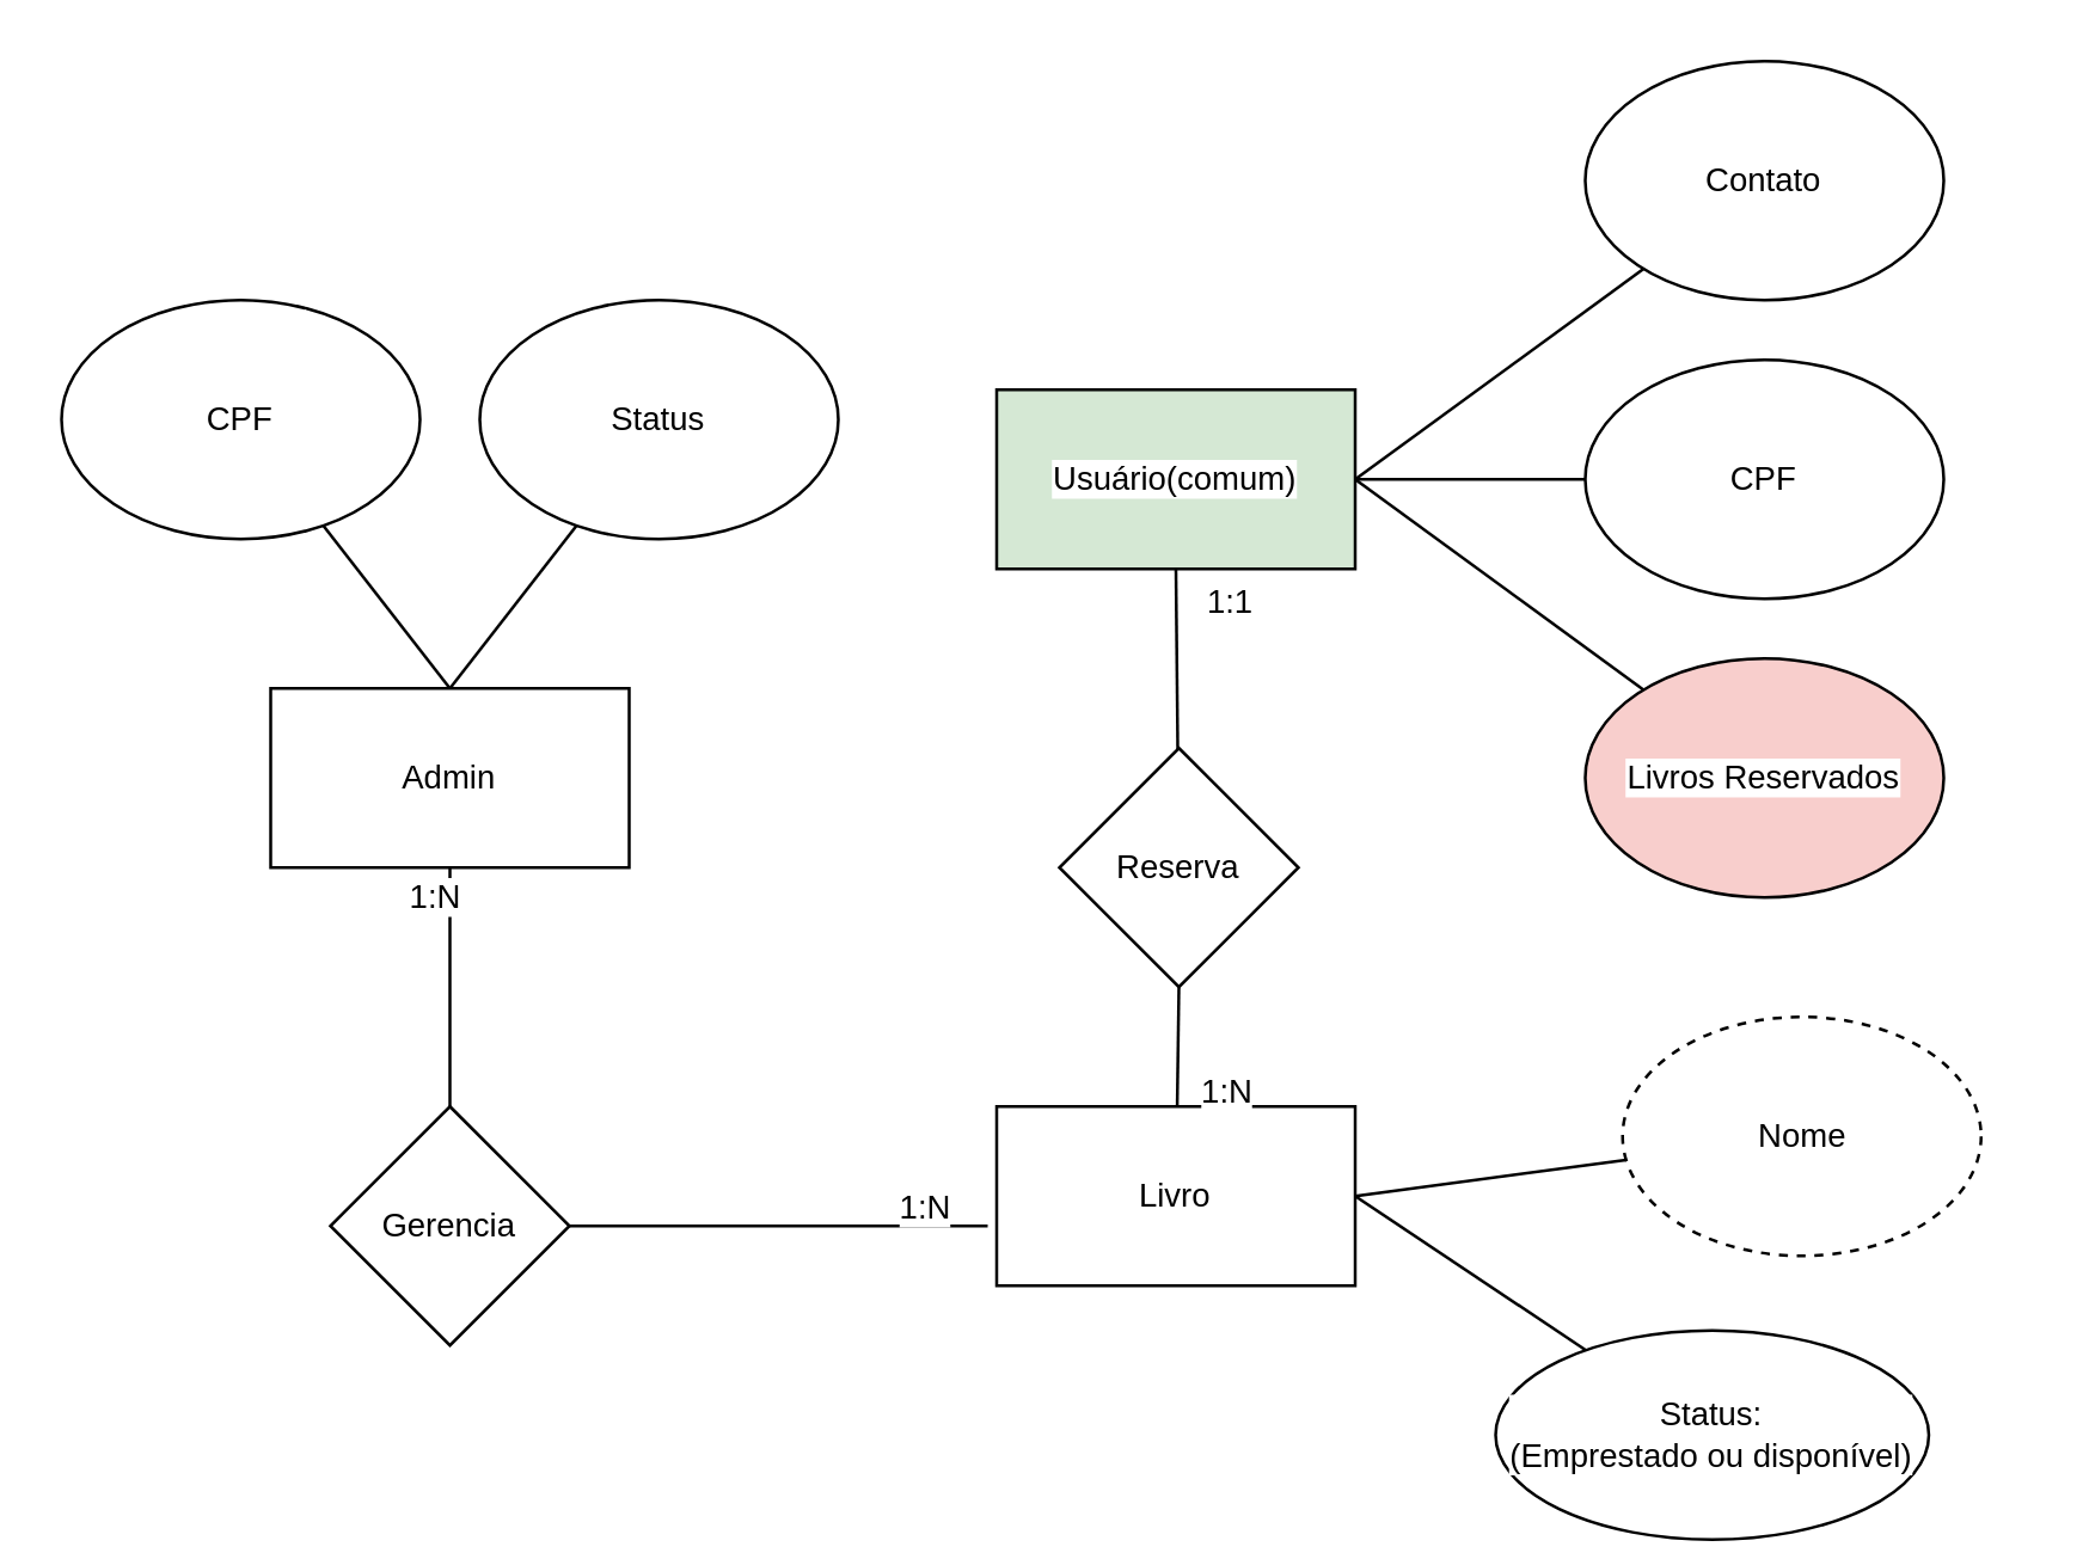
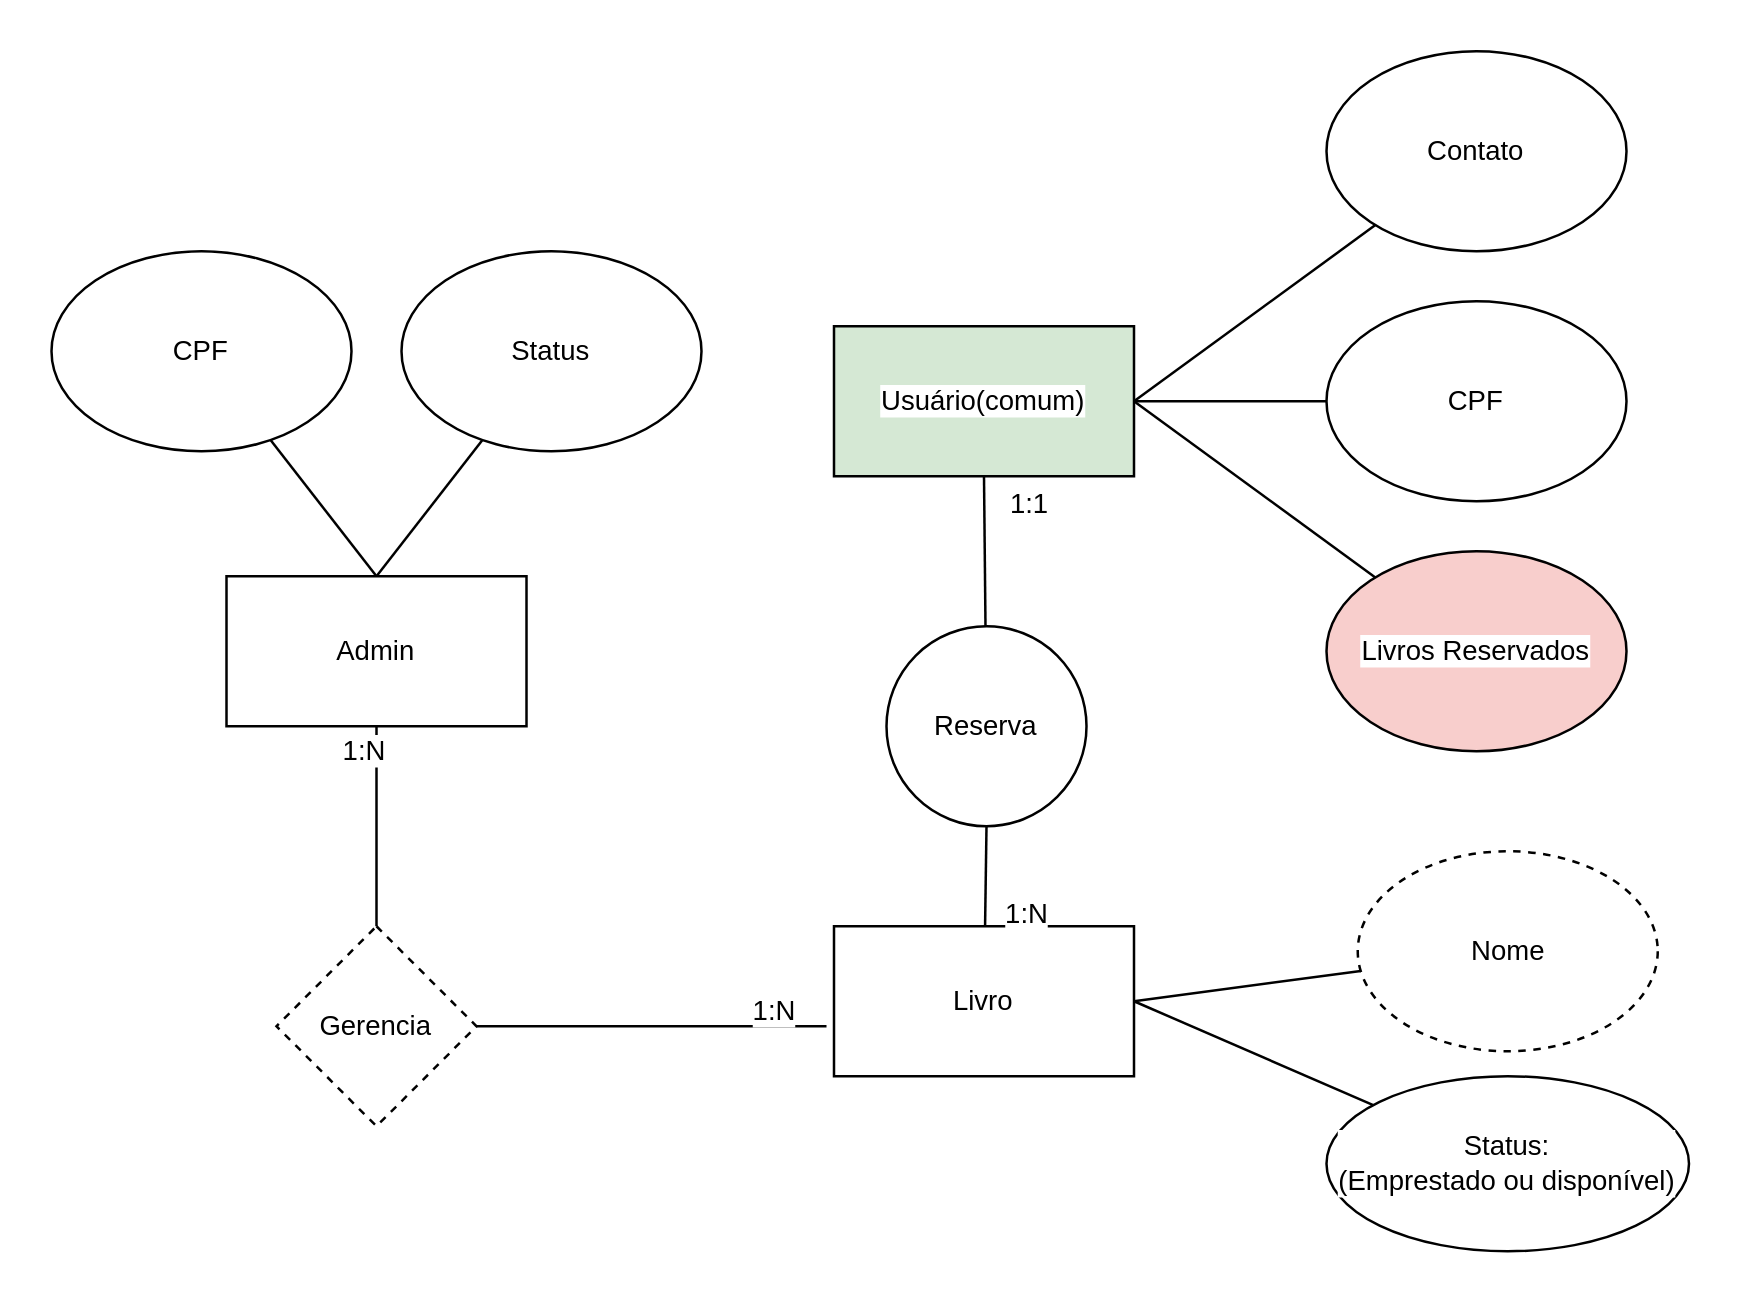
  <mxCell id="0" />
  <mxCell id="1" parent="0" />
  <mxCell id="2" style="edgeStyle=none;shape=connector;rounded=0;orthogonalLoop=1;jettySize=auto;html=1;exitX=0.5;exitY=1;exitDx=0;exitDy=0;strokeColor=default;align=center;verticalAlign=middle;fontFamily=Helvetica;fontSize=11;fontColor=default;labelBackgroundColor=default;endArrow=none;endFill=0;" edge="1" parent="1" source="7" target="13"><mxGeometry relative="1" as="geometry" /></mxCell>
  <mxCell id="3" value="1:1" style="edgeLabel;html=1;align=center;verticalAlign=middle;resizable=0;points=[];fontFamily=Helvetica;fontSize=11;fontColor=default;labelBackgroundColor=default;" vertex="1" connectable="0" parent="2"><mxGeometry x="-0.262" y="-3" relative="1" as="geometry"><mxPoint x="20" y="-12" as="offset" /></mxGeometry></mxCell>
  <mxCell id="4" style="edgeStyle=none;shape=connector;rounded=0;orthogonalLoop=1;jettySize=auto;html=1;exitX=1;exitY=0.5;exitDx=0;exitDy=0;strokeColor=default;align=center;verticalAlign=middle;fontFamily=Helvetica;fontSize=11;fontColor=default;labelBackgroundColor=default;endArrow=none;endFill=0;" edge="1" parent="1" source="7" target="17"><mxGeometry relative="1" as="geometry" /></mxCell>
  <mxCell id="5" style="edgeStyle=none;shape=connector;rounded=0;orthogonalLoop=1;jettySize=auto;html=1;exitX=1;exitY=0.5;exitDx=0;exitDy=0;strokeColor=default;align=center;verticalAlign=middle;fontFamily=Helvetica;fontSize=11;fontColor=default;labelBackgroundColor=default;endArrow=none;endFill=0;" edge="1" parent="1" source="7" target="16"><mxGeometry relative="1" as="geometry" /></mxCell>
  <mxCell id="6" style="edgeStyle=none;shape=connector;rounded=0;orthogonalLoop=1;jettySize=auto;html=1;exitX=1;exitY=0.5;exitDx=0;exitDy=0;strokeColor=default;align=center;verticalAlign=middle;fontFamily=Helvetica;fontSize=11;fontColor=default;labelBackgroundColor=default;endArrow=none;endFill=0;" edge="1" parent="1" source="7" target="18"><mxGeometry relative="1" as="geometry" /></mxCell>
  <mxCell id="7" value="Usuário(comum)" style="rounded=0;whiteSpace=wrap;html=1;fontFamily=Helvetica;fontSize=11;fontColor=default;labelBackgroundColor=default;fillColor=#d5e8d4;" vertex="1" parent="1"><mxGeometry x="333" y="130" width="120" height="60" as="geometry" /></mxCell>
  <mxCell id="8" style="edgeStyle=none;shape=connector;rounded=0;orthogonalLoop=1;jettySize=auto;html=1;exitX=1;exitY=0.5;exitDx=0;exitDy=0;strokeColor=default;align=center;verticalAlign=middle;fontFamily=Helvetica;fontSize=11;fontColor=default;labelBackgroundColor=default;endArrow=none;endFill=0;" edge="1" parent="1" source="10" target="19"><mxGeometry relative="1" as="geometry" /></mxCell>
  <mxCell id="9" style="edgeStyle=none;shape=connector;rounded=0;orthogonalLoop=1;jettySize=auto;html=1;exitX=1;exitY=0.5;exitDx=0;exitDy=0;strokeColor=default;align=center;verticalAlign=middle;fontFamily=Helvetica;fontSize=11;fontColor=default;labelBackgroundColor=default;endArrow=none;endFill=0;" edge="1" parent="1" source="10" target="20"><mxGeometry relative="1" as="geometry" /></mxCell>
  <mxCell id="10" value="Livro" style="rounded=0;whiteSpace=wrap;html=1;fontFamily=Helvetica;fontSize=11;fontColor=default;labelBackgroundColor=default;" vertex="1" parent="1"><mxGeometry x="333" y="370" width="120" height="60" as="geometry" /></mxCell>
  <mxCell id="11" style="edgeStyle=none;shape=connector;rounded=0;orthogonalLoop=1;jettySize=auto;html=1;exitX=0.5;exitY=1;exitDx=0;exitDy=0;strokeColor=default;align=center;verticalAlign=middle;fontFamily=Helvetica;fontSize=11;fontColor=default;labelBackgroundColor=default;endArrow=none;endFill=0;" edge="1" parent="1" source="13" target="10"><mxGeometry relative="1" as="geometry" /></mxCell>
  <mxCell id="12" value="1:N" style="edgeLabel;html=1;align=center;verticalAlign=middle;resizable=0;points=[];fontFamily=Helvetica;fontSize=11;fontColor=default;labelBackgroundColor=default;" vertex="1" connectable="0" parent="11"><mxGeometry x="0.305" y="2" relative="1" as="geometry"><mxPoint x="14" y="8" as="offset" /></mxGeometry></mxCell>
- <mxCell id="13" value="Reserva" style="rhombus;whiteSpace=wrap;html=1;fontFamily=Helvetica;fontSize=11;fontColor=default;labelBackgroundColor=default;" vertex="1" parent="1"><mxGeometry x="354" y="250" width="80" height="80" as="geometry" /></mxCell>
+ <mxCell id="13" value="Reserva" style="ellipse;whiteSpace=wrap;html=1;fontFamily=Helvetica;fontSize=11;fontColor=default;labelBackgroundColor=default;" vertex="1" parent="1"><mxGeometry x="354" y="250" width="80" height="80" as="geometry" /></mxCell>
  <mxCell id="14" value="1:N" style="edgeStyle=none;shape=connector;rounded=0;orthogonalLoop=1;jettySize=auto;html=1;exitX=1;exitY=0.5;exitDx=0;exitDy=0;strokeColor=default;align=center;verticalAlign=middle;fontFamily=Helvetica;fontSize=11;fontColor=default;labelBackgroundColor=default;endArrow=none;endFill=0;" edge="1" parent="1" source="15"><mxGeometry x="0.697" y="6" relative="1" as="geometry"><mxPoint x="330" y="410" as="targetPoint" /><mxPoint as="offset" /></mxGeometry></mxCell>
- <mxCell id="15" value="Gerencia" style="rhombus;whiteSpace=wrap;html=1;fontFamily=Helvetica;fontSize=11;fontColor=default;labelBackgroundColor=default;" vertex="1" parent="1"><mxGeometry x="110" y="370" width="80" height="80" as="geometry" /></mxCell>
+ <mxCell id="15" value="Gerencia" style="rhombus;whiteSpace=wrap;html=1;fontFamily=Helvetica;fontSize=11;fontColor=default;labelBackgroundColor=default;dashed=1;" vertex="1" parent="1"><mxGeometry x="110" y="370" width="80" height="80" as="geometry" /></mxCell>
  <mxCell id="16" value="CPF" style="ellipse;whiteSpace=wrap;html=1;fontFamily=Helvetica;fontSize=11;fontColor=default;labelBackgroundColor=default;" vertex="1" parent="1"><mxGeometry x="530" y="120" width="120" height="80" as="geometry" /></mxCell>
  <mxCell id="17" value="Contato" style="ellipse;whiteSpace=wrap;html=1;fontFamily=Helvetica;fontSize=11;fontColor=default;labelBackgroundColor=default;" vertex="1" parent="1"><mxGeometry x="530" y="20" width="120" height="80" as="geometry" /></mxCell>
  <mxCell id="18" value="Livros Reservados" style="ellipse;whiteSpace=wrap;html=1;fontFamily=Helvetica;fontSize=11;fontColor=default;labelBackgroundColor=default;fillColor=#f8cecc;" vertex="1" parent="1"><mxGeometry x="530" y="220" width="120" height="80" as="geometry" /></mxCell>
  <mxCell id="19" value="Nome" style="ellipse;whiteSpace=wrap;html=1;fontFamily=Helvetica;fontSize=11;fontColor=default;labelBackgroundColor=default;dashed=1;" vertex="1" parent="1"><mxGeometry x="542.5" y="340" width="120" height="80" as="geometry" /></mxCell>
- <mxCell id="20" value="Status:&lt;br&gt;(Emprestado ou disponível)" style="ellipse;whiteSpace=wrap;html=1;fontFamily=Helvetica;fontSize=11;fontColor=default;labelBackgroundColor=default;" vertex="1" parent="1"><mxGeometry x="500" y="445" width="145" height="70" as="geometry" /></mxCell>
+ <mxCell id="20" value="Status:&lt;br&gt;(Emprestado ou disponível)" style="ellipse;whiteSpace=wrap;html=1;fontFamily=Helvetica;fontSize=11;fontColor=default;labelBackgroundColor=default;" vertex="1" parent="1"><mxGeometry x="530" y="430" width="145" height="70" as="geometry" /></mxCell>
  <mxCell id="21" value="1:N" style="edgeStyle=none;shape=connector;rounded=0;orthogonalLoop=1;jettySize=auto;html=1;strokeColor=default;align=center;verticalAlign=middle;fontFamily=Helvetica;fontSize=11;fontColor=default;labelBackgroundColor=default;endArrow=none;endFill=0;" edge="1" parent="1" source="24" target="15"><mxGeometry x="-0.762" y="-5" relative="1" as="geometry"><mxPoint as="offset" /></mxGeometry></mxCell>
  <mxCell id="22" style="edgeStyle=none;shape=connector;rounded=0;orthogonalLoop=1;jettySize=auto;html=1;exitX=0.5;exitY=0;exitDx=0;exitDy=0;strokeColor=default;align=center;verticalAlign=middle;fontFamily=Helvetica;fontSize=11;fontColor=default;labelBackgroundColor=default;endArrow=none;endFill=0;" edge="1" parent="1" source="24" target="25"><mxGeometry relative="1" as="geometry" /></mxCell>
  <mxCell id="23" style="edgeStyle=none;shape=connector;rounded=0;orthogonalLoop=1;jettySize=auto;html=1;exitX=0.5;exitY=0;exitDx=0;exitDy=0;strokeColor=default;align=center;verticalAlign=middle;fontFamily=Helvetica;fontSize=11;fontColor=default;labelBackgroundColor=default;endArrow=none;endFill=0;" edge="1" parent="1" source="24" target="26"><mxGeometry relative="1" as="geometry" /></mxCell>
  <mxCell id="24" value="Admin" style="rounded=0;whiteSpace=wrap;html=1;fontFamily=Helvetica;fontSize=11;fontColor=default;labelBackgroundColor=default;" vertex="1" parent="1"><mxGeometry x="90" y="230" width="120" height="60" as="geometry" /></mxCell>
  <mxCell id="25" value="CPF" style="ellipse;whiteSpace=wrap;html=1;fontFamily=Helvetica;fontSize=11;fontColor=default;labelBackgroundColor=default;" vertex="1" parent="1"><mxGeometry x="20" y="100" width="120" height="80" as="geometry" /></mxCell>
  <mxCell id="26" value="Status" style="ellipse;whiteSpace=wrap;html=1;fontFamily=Helvetica;fontSize=11;fontColor=default;labelBackgroundColor=default;" vertex="1" parent="1"><mxGeometry x="160" y="100" width="120" height="80" as="geometry" /></mxCell>
